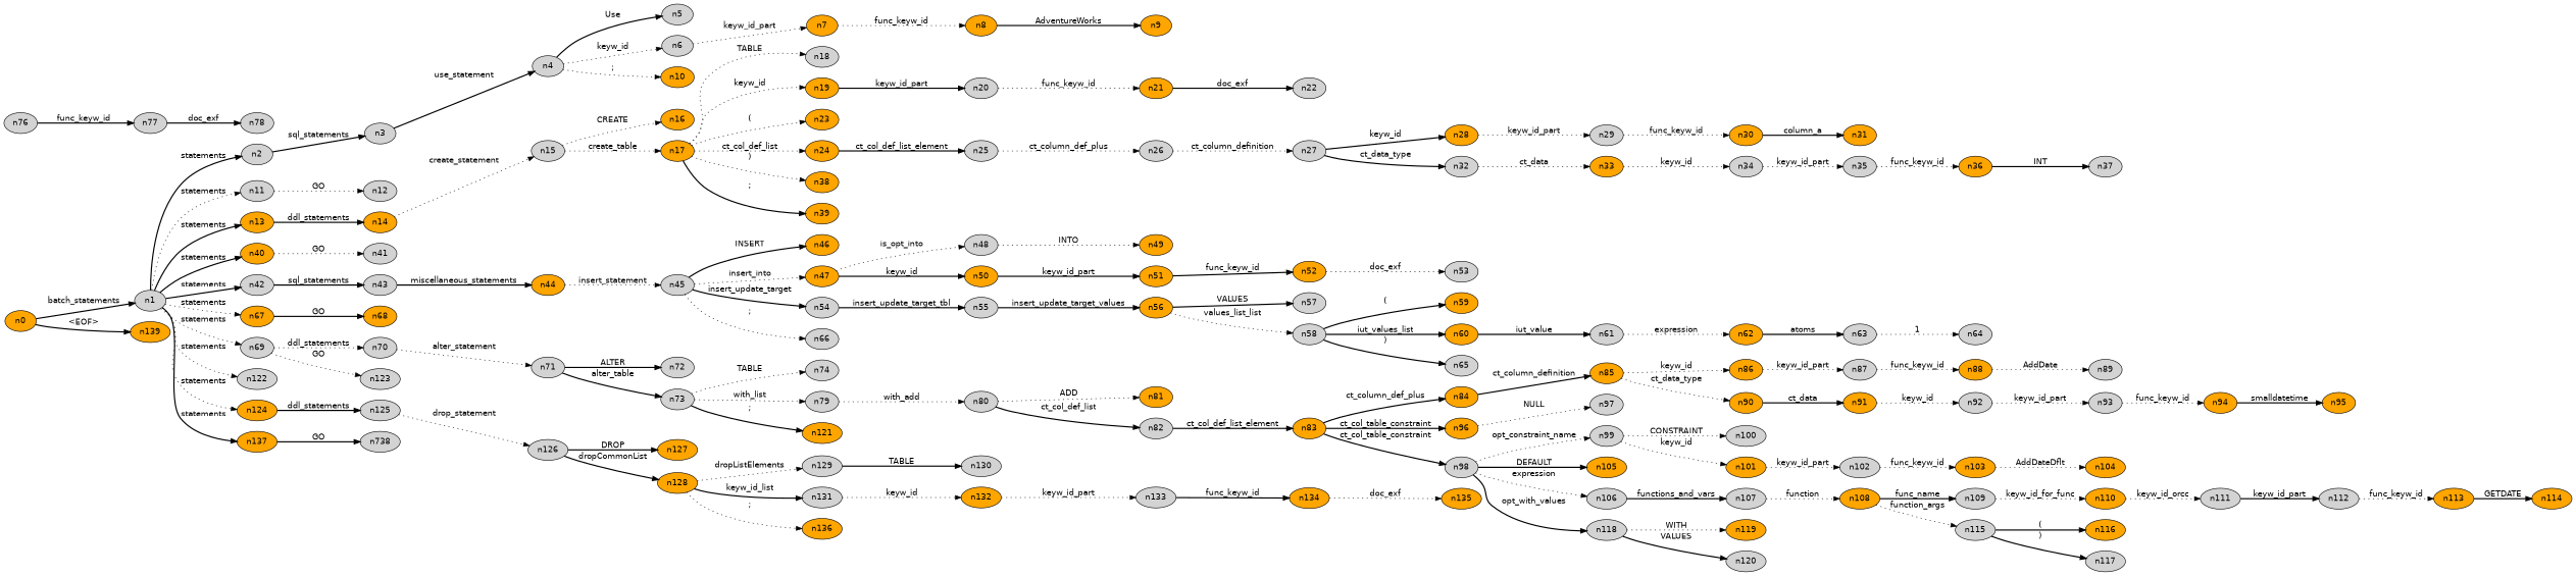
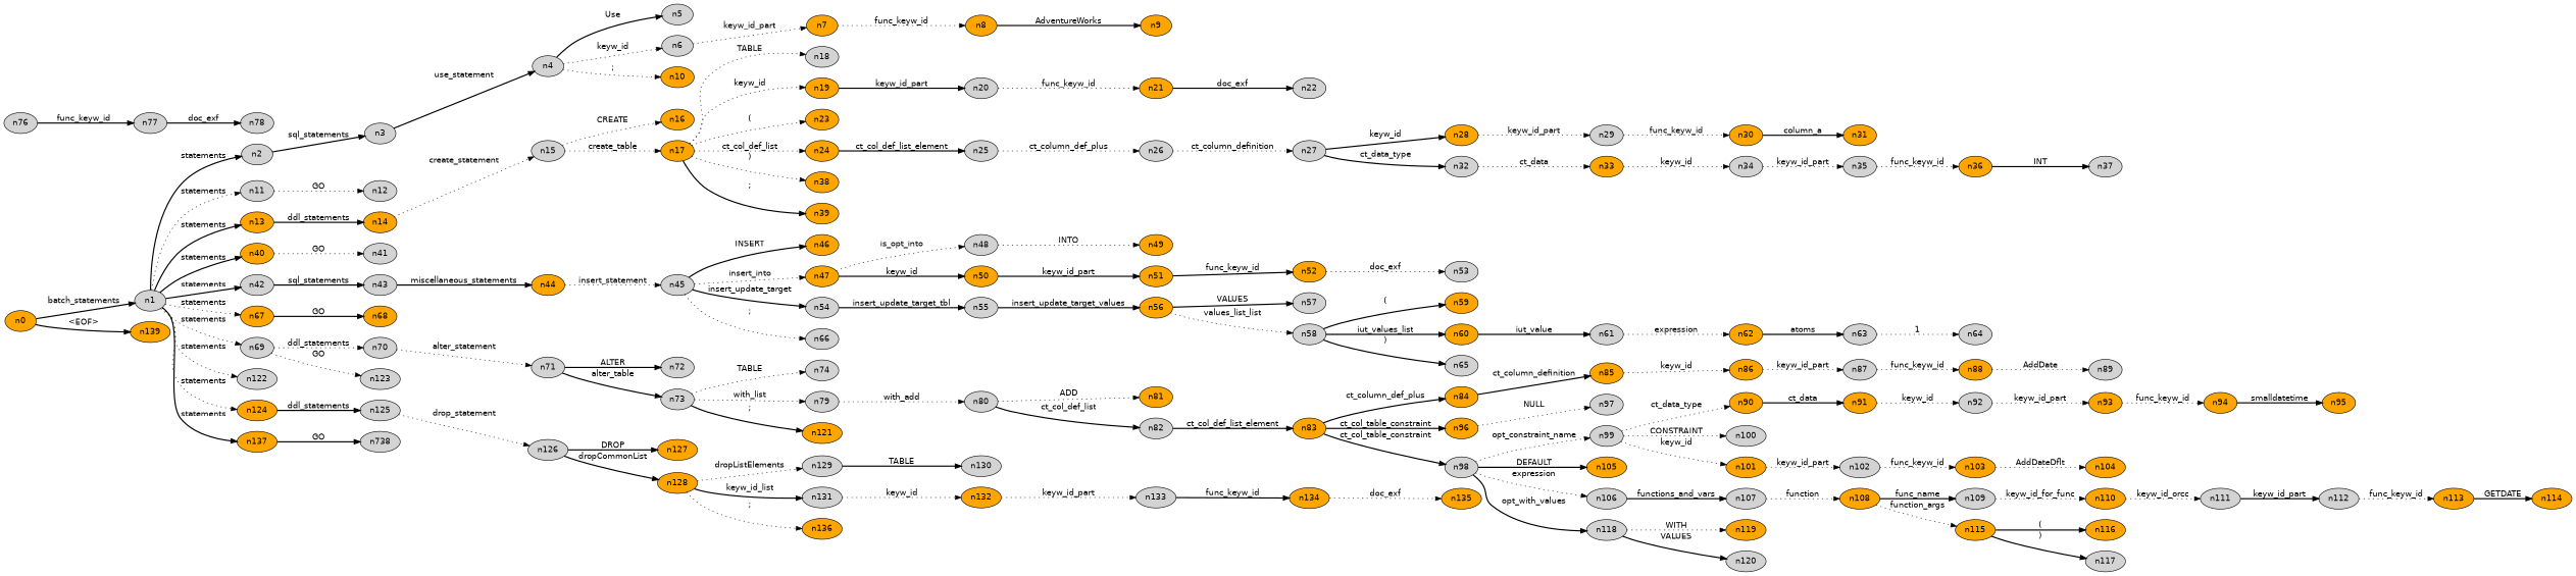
  digraph {
    fontname="DejaVu Sans"
    rankdir=LR
    node [fillcolor=lightgrey fontname="DejaVu Sans" style=filled]
    edge [fontname="DejaVu Sans" style=dotted]
    n0 [fillcolor=orange]
    n1
    n139 [fillcolor=orange]
    n2
    n11
    n13 [fillcolor=orange]
    n40 [fillcolor=orange]
    n42
    n67 [fillcolor=orange]
    n69
    n122
    n124 [fillcolor=orange]
    n137 [fillcolor=orange]
    n3
    n12
    n14 [fillcolor=orange]
    n41
    n43
    n68 [fillcolor=orange]
    n70
    n123
    n125
    n138 [label=n738]
    n4
    n5
    n6
    n10 [fillcolor=orange]
    n7 [fillcolor=orange]
    n8 [fillcolor=orange]
    n9 [fillcolor=orange]
    n15
    n16 [fillcolor=orange]
    n17 [fillcolor=orange]
    n18
    n19 [fillcolor=orange]
    n23 [fillcolor=orange]
    n24 [fillcolor=orange]
    n38 [fillcolor=orange]
    n39 [fillcolor=orange]
    n20
    n25
    n21 [fillcolor=orange]
    n22
    n26
    n27
    n28 [fillcolor=orange]
    n32
    n29
    n33 [fillcolor=orange]
    n30 [fillcolor=orange]
    n31 [fillcolor=orange]
    n34
    n35
    n36 [fillcolor=orange]
    n37
    n44 [fillcolor=orange]
    n45
    n46 [fillcolor=orange]
    n47 [fillcolor=orange]
    n54
    n66
    n48
    n50 [fillcolor=orange]
    n55
    n49 [fillcolor=orange]
    n51 [fillcolor=orange]
    n52 [fillcolor=orange]
    n53
    n56 [fillcolor=orange]
    n57
    n58
    n59 [fillcolor=orange]
    n60 [fillcolor=orange]
    n65
    n61
    n62 [fillcolor=orange]
    n63
    n64
    n71
    n72
    n73
    n74
    n79
    n121 [fillcolor=orange]
    n80
    n76
    n77
    n78
    n81 [fillcolor=orange]
    n82
    n83 [fillcolor=orange]
    n84 [fillcolor=orange]
    n96 [fillcolor=orange]
    n98
    n85 [fillcolor=orange]
    n97
    n99
    n105 [fillcolor=orange]
    n106
    n118
    n86 [fillcolor=orange]
    n90 [fillcolor=orange]
    n87
    n91 [fillcolor=orange]
    n88 [fillcolor=orange]
    n89
    n92
-   n93
+   n93 [fillcolor=orange]
    n94 [fillcolor=orange]
    n95 [fillcolor=orange]
    n100
    n101 [fillcolor=orange]
    n107
    n119 [fillcolor=orange]
    n120
    n102
    n103 [fillcolor=orange]
    n104 [fillcolor=orange]
    n108 [fillcolor=orange]
    n109
-   n115
+   n115 [fillcolor=orange]
    n110 [fillcolor=orange]
    n116 [fillcolor=orange]
    n117
    n111
    n112
    n113 [fillcolor=orange]
    n114 [fillcolor=orange]
    n126
    n127 [fillcolor=orange]
    n128 [fillcolor=orange]
    n129
    n131
    n136 [fillcolor=orange]
    n130
    n132 [fillcolor=orange]
    n133
    n134 [fillcolor=orange]
    n135 [fillcolor=orange]
    n0 -> n1 [label=batch_statements style=bold]
    n0 -> n139 [label="<EOF>" style=bold]
    n1 -> n2 [label=statements style=bold]
    n1 -> n11 [label=statements]
    n1 -> n13 [label=statements style=bold]
    n1 -> n40 [label=statements style=bold]
    n1 -> n42 [label=statements style=bold]
    n1 -> n67 [label=statements]
    n1 -> n69 [label=statements]
    n1 -> n122 [label=statements]
    n1 -> n124 [label=statements]
    n1 -> n137 [label=statements style=bold]
    n2 -> n3 [label=sql_statements style=bold]
    n11 -> n12 [label=GO]
    n13 -> n14 [label=ddl_statements style=bold]
    n40 -> n41 [label=GO]
    n42 -> n43 [label=sql_statements style=bold]
    n67 -> n68 [label=GO style=bold]
    n69 -> n70 [label=ddl_statements]
    n69 -> n123 [label=GO]
    n124 -> n125 [label=ddl_statements style=bold]
    n137 -> n138 [label=GO style=bold]
    n3 -> n4 [label=use_statement style=bold]
    n14 -> n15 [label=create_statement]
    n43 -> n44 [label=miscellaneous_statements style=bold]
    n70 -> n71 [label=alter_statement]
    n125 -> n126 [label=drop_statement]
    n4 -> n5 [label=Use style=bold]
    n4 -> n6 [label=keyw_id]
    n4 -> n10 [label=";"]
    n6 -> n7 [label=keyw_id_part]
    n7 -> n8 [label=func_keyw_id]
    n8 -> n9 [label=AdventureWorks style=bold]
    n15 -> n16 [label=CREATE]
    n15 -> n17 [label=create_table]
    n17 -> n18 [label=TABLE]
    n17 -> n19 [label=keyw_id]
    n17 -> n23 [label="("]
    n17 -> n24 [label=ct_col_def_list]
    n17 -> n38 [label=")"]
    n17 -> n39 [label=";" style=bold]
    n19 -> n20 [label=keyw_id_part style=bold]
    n24 -> n25 [label=ct_col_def_list_element style=bold]
    n20 -> n21 [label=func_keyw_id]
    n25 -> n26 [label=ct_column_def_plus]
    n21 -> n22 [label=doc_exf style=bold]
    n26 -> n27 [label=ct_column_definition]
    n27 -> n28 [label=keyw_id style=bold]
    n27 -> n32 [label=ct_data_type style=bold]
    n28 -> n29 [label=keyw_id_part]
    n32 -> n33 [label=ct_data]
    n29 -> n30 [label=func_keyw_id]
    n33 -> n34 [label=keyw_id]
    n30 -> n31 [label=column_a style=bold]
    n34 -> n35 [label=keyw_id_part]
    n35 -> n36 [label=func_keyw_id]
    n36 -> n37 [label=INT style=bold]
    n44 -> n45 [label=insert_statement]
    n45 -> n46 [label=INSERT style=bold]
    n45 -> n47 [label=insert_into]
    n45 -> n54 [label=insert_update_target style=bold]
    n45 -> n66 [label=";"]
    n47 -> n48 [label=is_opt_into]
    n47 -> n50 [label=keyw_id style=bold]
    n54 -> n55 [label=insert_update_target_tbl style=bold]
    n48 -> n49 [label=INTO]
    n50 -> n51 [label=keyw_id_part style=bold]
    n55 -> n56 [label=insert_update_target_values style=bold]
    n51 -> n52 [label=func_keyw_id style=bold]
    n52 -> n53 [label=doc_exf]
    n56 -> n57 [label=VALUES style=bold]
    n56 -> n58 [label=values_list_list]
    n58 -> n59 [label="(" style=bold]
    n58 -> n60 [label=iut_values_list style=bold]
    n58 -> n65 [label=")" style=bold]
    n60 -> n61 [label=iut_value style=bold]
    n61 -> n62 [label=expression]
    n62 -> n63 [label=atoms style=bold]
    n63 -> n64 [label=1]
    n71 -> n72 [label=ALTER style=bold]
    n71 -> n73 [label=alter_table style=bold]
    n73 -> n74 [label=TABLE]
    n73 -> n79 [label=with_list]
    n73 -> n121 [label=";" style=bold]
    n79 -> n80 [label=with_add]
    n80 -> n81 [label=ADD]
    n80 -> n82 [label=ct_col_def_list style=bold]
    n76 -> n77 [label=func_keyw_id style=bold]
    n77 -> n78 [label=doc_exf style=bold]
    n82 -> n83 [label=ct_col_def_list_element style=bold]
    n83 -> n84 [label=ct_column_def_plus style=bold]
    n83 -> n96 [label=ct_col_table_constraint style=bold]
    n83 -> n98 [label=ct_col_table_constraint style=bold]
    n84 -> n85 [label=ct_column_definition style=bold]
    n96 -> n97 [label=NULL]
    n98 -> n99 [label=opt_constraint_name]
    n98 -> n105 [label=DEFAULT style=bold]
    n98 -> n106 [label=expression]
    n98 -> n118 [label=opt_with_values style=bold]
    n85 -> n86 [label=keyw_id]
-   n85 -> n90 [label=ct_data_type]
+   n99 -> n90 [label=ct_data_type]
    n99 -> n100 [label=CONSTRAINT]
    n99 -> n101 [label=keyw_id]
    n106 -> n107 [label=functions_and_vars style=bold]
    n118 -> n119 [label=WITH]
    n118 -> n120 [label=VALUES style=bold]
    n86 -> n87 [label=keyw_id_part]
    n90 -> n91 [label=ct_data style=bold]
    n87 -> n88 [label=func_keyw_id]
    n91 -> n92 [label=keyw_id]
    n88 -> n89 [label=AddDate]
    n92 -> n93 [label=keyw_id_part]
    n93 -> n94 [label=func_keyw_id]
    n94 -> n95 [label=smalldatetime style=bold]
    n101 -> n102 [label=keyw_id_part]
    n107 -> n108 [label=function]
    n102 -> n103 [label=func_keyw_id]
    n103 -> n104 [label=AddDateDflt]
    n108 -> n109 [label=func_name style=bold]
    n108 -> n115 [label=function_args]
    n109 -> n110 [label=keyw_id_for_func]
    n115 -> n116 [label="(" style=bold]
    n115 -> n117 [label=")" style=bold]
    n110 -> n111 [label=keyw_id_orcc]
    n111 -> n112 [label=keyw_id_part style=bold]
    n112 -> n113 [label=func_keyw_id]
    n113 -> n114 [label=GETDATE style=bold]
    n126 -> n127 [label=DROP style=bold]
    n126 -> n128 [label=dropCommonList style=bold]
    n128 -> n129 [label=dropListElements]
    n128 -> n131 [label=keyw_id_list style=bold]
    n128 -> n136 [label=";"]
    n129 -> n130 [label=TABLE style=bold]
    n131 -> n132 [label=keyw_id]
    n132 -> n133 [label=keyw_id_part]
    n133 -> n134 [label=func_keyw_id style=bold]
    n134 -> n135 [label=doc_exf]
  }
